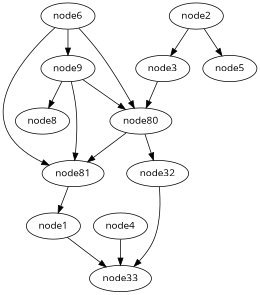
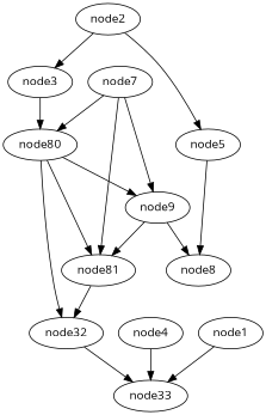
  digraph {
    fontname="Open Sans"
    node [fontname="Open Sans"]
    edge [fontname="Open Sans"]
    n1 [label=node32]
    n2 [label=node33]
    n3 [label=node81]
    n4 [label=node80]
    node9
    node8
-   node7 [label=node6]
+   node7
    node5
    node4
    node3
    node2
    node1
    n1 -> n2
-   n3 -> node1
+   n3 -> n1
    n4 -> n1
    n4 -> n3
    node9 -> n3
-   node9 -> n4
+   n4 -> node9
    node9 -> node8
    node7 -> n3
    node7 -> n4
    node7 -> node9
+   node5 -> node8
    node4 -> n2
    node3 -> n4
    node2 -> node5
    node2 -> node3
    node1 -> n2
  }
